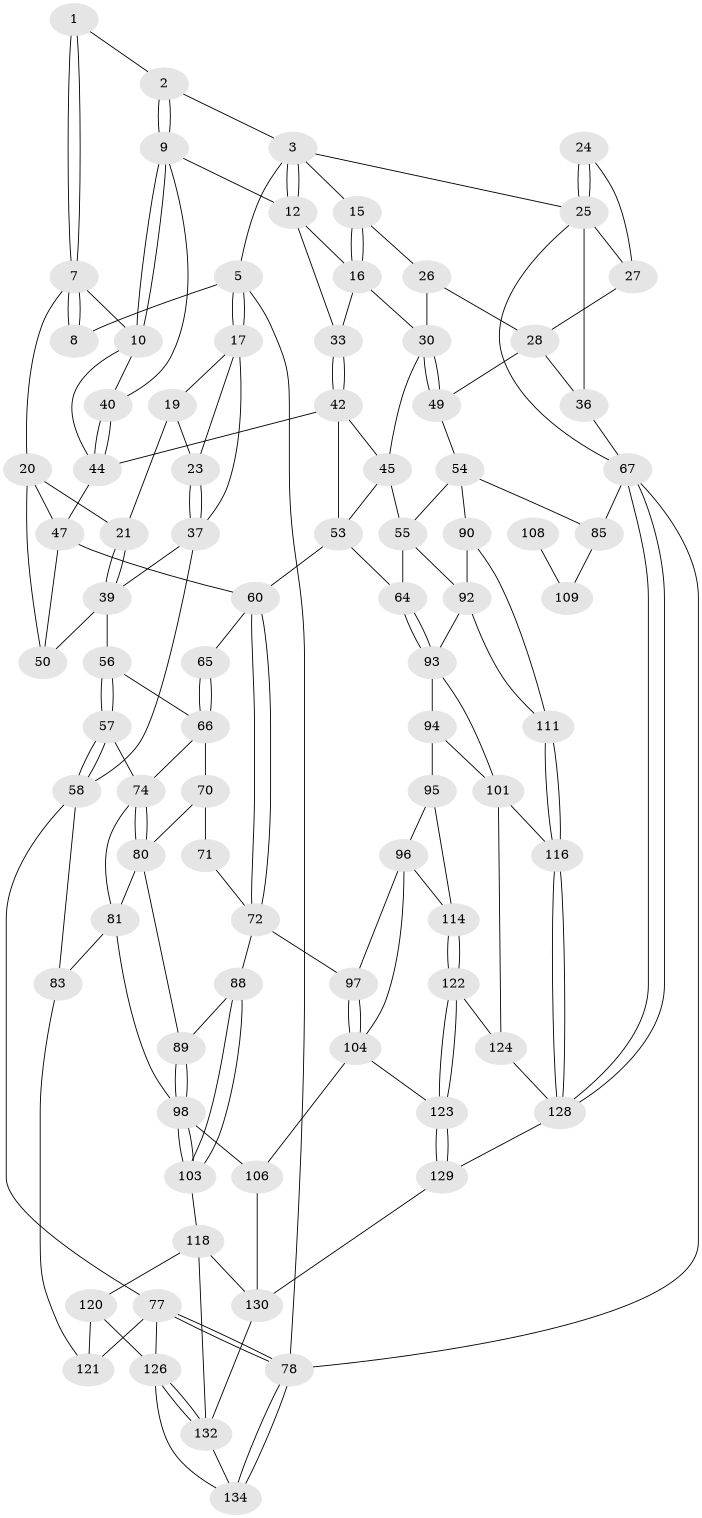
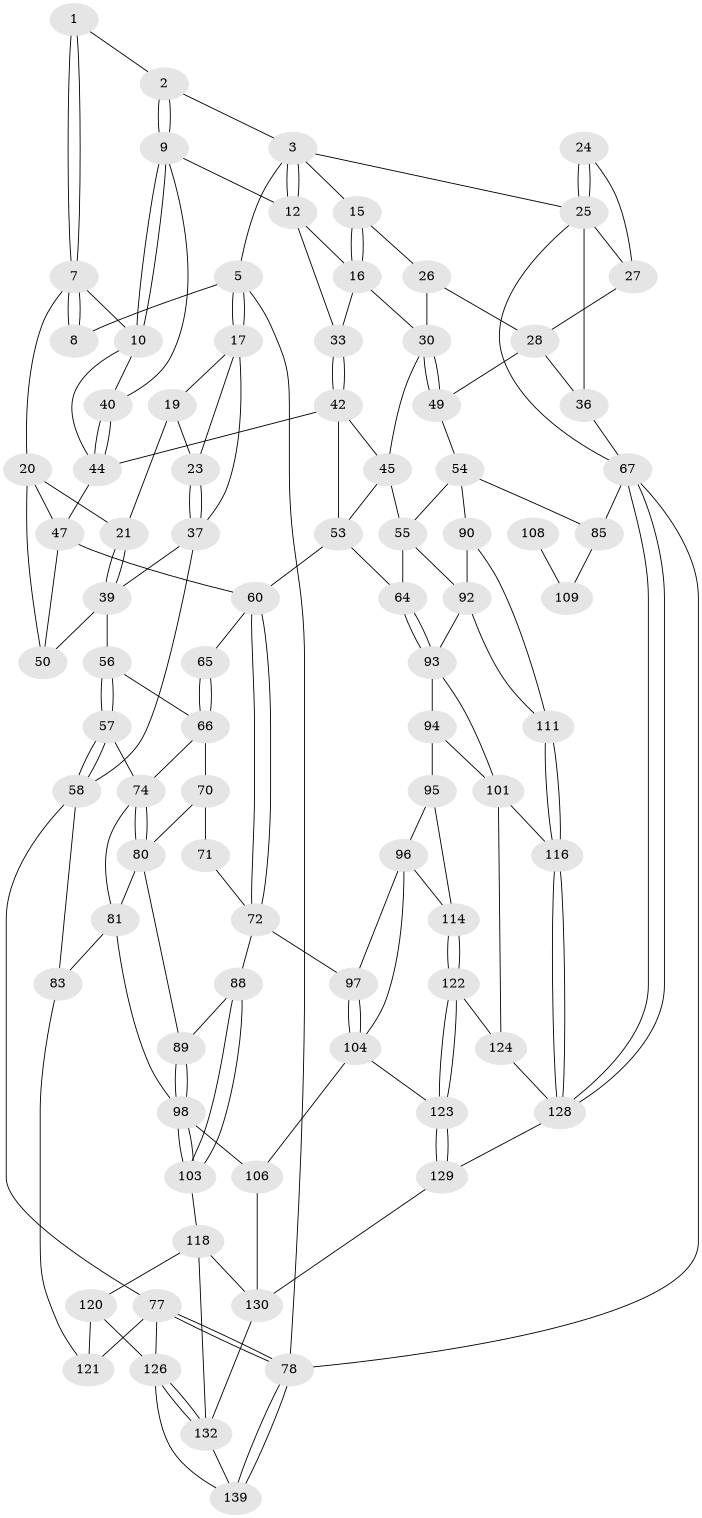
  graph {
    node [color=gray90 style=filled]
    1
    2
    7 [super="+11"]
    3 [super="+4"]
    9 [super="+14"]
    8
    10 [super="+41"]
    20 [super="+48"]
    5 [super="+6"]
    12 [super="+13"]
    15
    25 [super="+34"]
    40
    17 [super="+18"]
    78
    16 [super="+32"]
    33
    26 [super="+29"]
    27
    36
    67 [super="+68"]
    19 [super="+22"]
    23
    37 [super="+38"]
-   134
+   134 [label=139]
    44 [super="+46"]
    21
    47 [super="+62"]
    50
    30 [super="+31"]
    42 [super="+43"]
    28 [super="+35"]
    49
    45 [super="+52"]
    39 [super="+51"]
    58 [super="+76"]
    60 [super="+61"]
    56
    24
    85
    128 [super="+135"]
    54 [super="+86"]
    53 [super="+59"]
    55 [super="+63"]
    77 [super="+125"]
    83
    57
    66 [super="+69"]
    64
    92 [super="+99"]
    65
    72 [super="+87"]
    90 [super="+91"]
    93 [super="+100"]
    109 [super="+110"]
    111 [super="+112"]
    74 [super="+75"]
    70 [super="+79"]
    80 [super="+84"]
    81 [super="+82"]
    121
    126 [super="+127"]
    88
    97
    94 [super="+102"]
    101 [super="+117"]
    71 [super="+73"]
    129
    89
    103 [super="+107"]
    104 [super="+105"]
    98
    132 [super="+133"]
    106
    118 [super="+119"]
    116
    95 [super="+113"]
    124
    96 [super="+115"]
    114
    122
    123
    130 [super="+131"]
    120
    108
    1 -- 2
    1 -- 7
    1 -- 7
    2 -- 3
    2 -- 9
    2 -- 9
    7 -- 8
    7 -- 8
    7 -- 10
    7 -- 20
    3 -- 5
    3 -- 12
    3 -- 12
    3 -- 15
    3 -- 25
    9 -- 10
    9 -- 10
    9 -- 12
    9 -- 40
    10 -- 40
    10 -- 44
    20 -- 21
    20 -- 47
    20 -- 50
    5 -- 8
    5 -- 17
    5 -- 17
    5 -- 78
    12 -- 16
    12 -- 33
    15 -- 16
    15 -- 16
    15 -- 26
    25 -- 27
    25 -- 36
    25 -- 67
    40 -- 44
    40 -- 44
    17 -- 19
    17 -- 23
    17 -- 37
    78 -- 134
    78 -- 134
    16 -- 33
    16 -- 30
    33 -- 42
    33 -- 42
    26 -- 30
    26 -- 28
    27 -- 28
    36 -- 67
    67 -- 78
    67 -- 85
    67 -- 128
    67 -- 128
    19 -- 23
    19 -- 21
    23 -- 37
    23 -- 37
    37 -- 39
    37 -- 58
    44 -- 47
    21 -- 39
    21 -- 39
    47 -- 50
    47 -- 60
    30 -- 49
    30 -- 49
    30 -- 45
    42 -- 44
    42 -- 45
    42 -- 53
    28 -- 36
    28 -- 49
    49 -- 54
    45 -- 53
    45 -- 55
    39 -- 50
    39 -- 56
    58 -- 77
    58 -- 83
    60 -- 65
    60 -- 72
    60 -- 72
    56 -- 57
    56 -- 57
    56 -- 66
    24 -- 25
    24 -- 25
    24 -- 27
    85 -- 109
    128 -- 129
    54 -- 85
    54 -- 55
    54 -- 90
    53 -- 60
    53 -- 64
    55 -- 64
    55 -- 92
    77 -- 78
    77 -- 78
    77 -- 121
    77 -- 126
    83 -- 121
    57 -- 58
    57 -- 58
    57 -- 74
    66 -- 74
    66 -- 70
    64 -- 93
    64 -- 93
    92 -- 93
    92 -- 111
    65 -- 66
    65 -- 66
    72 -- 88
    72 -- 97
    90 -- 92
    90 -- 111
    93 -- 94
    93 -- 101
    111 -- 116
    111 -- 116
    74 -- 80
    74 -- 80
    74 -- 81
    70 -- 80
    70 -- 71 [weight=2]
    80 -- 81
    80 -- 89
    81 -- 83
    81 -- 98
    126 -- 134
    126 -- 132
    126 -- 132
    88 -- 89
    88 -- 103
    88 -- 103
    97 -- 104
    97 -- 104
    94 -- 101
    94 -- 95 [weight=2]
    101 -- 116
    101 -- 124
    71 -- 72
    129 -- 130
    89 -- 98
    89 -- 98
    103 -- 118
    104 -- 106
    104 -- 123
    98 -- 103
    98 -- 103
    98 -- 106
    132 -- 134
    106 -- 130
    118 -- 132
    118 -- 130
    118 -- 120
    116 -- 128
    116 -- 128
    95 -- 96
    95 -- 114
    124 -- 128
    96 -- 97
    96 -- 104
    96 -- 114
    114 -- 122
    114 -- 122
    122 -- 124
    122 -- 123
    122 -- 123
    123 -- 129
    123 -- 129
    130 -- 132
    120 -- 121
    120 -- 126
    108 -- 109 [weight=2]
  }
